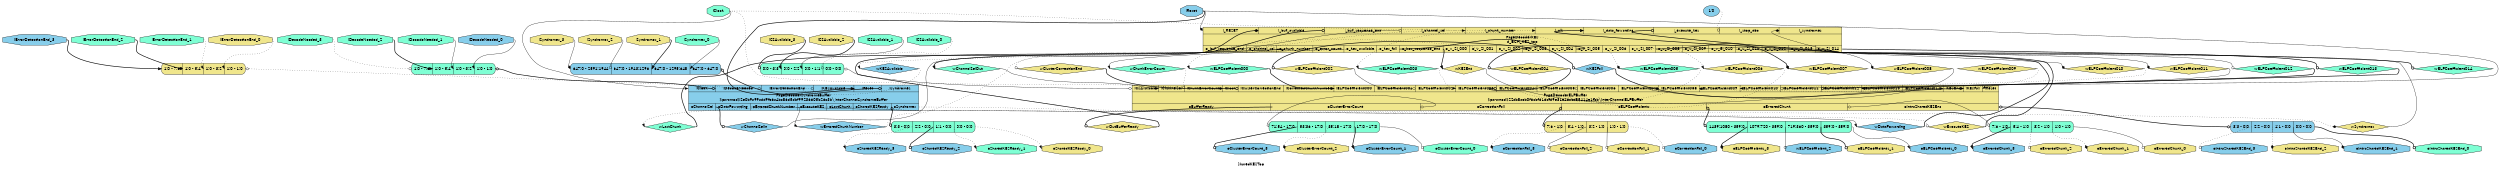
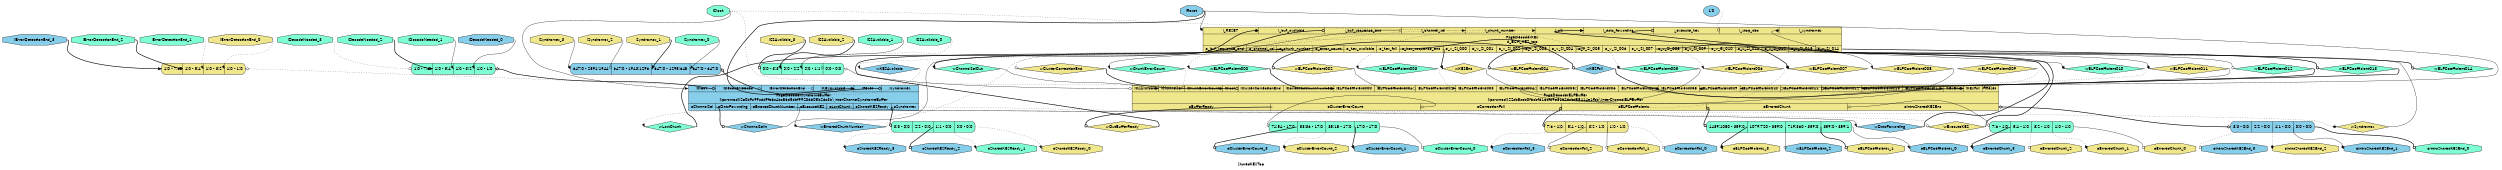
  digraph {
    fontname=Lato
    label=SharedKESTop
    rankdir=TB
    remincross=true
    node [color=black fillcolor=khaki fontcolor=black fontname=Lato shape=octagon style=filled]
    edge [arrowhead=odot color=black fontcolor=black fontname=Lato headport=w style=bold tailport=e]
    n1 [fillcolor=aquamarine label=wELPCoefficient014 shape=diamond]
    n2 [label="{{<p72> iCSAvailable|<p73> iChannelSel|<p74> iChunkErrorCount|<p71> iClock|<p75> iClusterCorrectionEnd|<p76> iCorrectedChunkNumber|<p77> iELPCoefficient000|<p78> iELPCoefficient001|<p79> iELPCoefficient002|<p80> iELPCoefficient003|<p81> iELPCoefficient004|<p82> iELPCoefficient005|<p83> iELPCoefficient006|<p84> iELPCoefficient007|<p85> iELPCoefficient058|<p86> iELPCoefficient009|<p87> iELPCoefficient010|<p88> iELPCoefficient011|<p89> iELPCoefficient012|<p90> iELPCoefficient013|<p91> iELPCoefficient014|<p92> iKESEnd|<p93> iKESFail|<p70> iReset}|PageDecoderELPBuffer\n$paramod$22db8aeb0f6cbf616dfd9e31e46cbd85414e1fbb&#9586;InterChannelELPBuffer|{<p94> oBufferReady|<p95> oClusterErrorCount|<p96> oCorrectionFail|<p97> oELPCoefficients|<p98> oErroredChunk|<p99> oIntraSharedKESEnd}}" shape=record color="" fontcolor=""]
    n3 [label=wOutBufferReady shape=diamond]
-   n4 [fillcolor=aquamarine label="<s3> 1439:1080 - 359:0 |<s2> 1079:720 - 359:0 |<s1> 719:360 - 359:0 |<s0> 359:0 - 359:0 " shape=record style="rounded,filled"]
+   n4 [fillcolor=aquamarine label="<s3> 1439:1080 - 359:0 |<s2> 1079:720 - 359:0 |<s1> 719:360 - 359:0 |<s0> 359:0 - 359:1 " shape=record style="rounded,filled"]
    n5 [fillcolor=aquamarine label="<s3> 71:54 - 17:0 |<s2> 53:36 - 17:0 |<s1> 35:18 - 17:0 |<s0> 17:0 - 17:0 " shape=record style="rounded,filled"]
    n6 [label="<s3> 7:6 - 1:0 |<s2> 5:4 - 1:0 |<s1> 3:2 - 1:0 |<s0> 1:0 - 1:0 " shape=record style="rounded,filled"]
    n7 [fillcolor=aquamarine label="<s3> 7:6 - 1:0 |<s2> 5:4 - 1:0 |<s1> 3:2 - 1:0 |<s0> 1:0 - 1:0 " shape=record style="rounded,filled"]
    n8 [fillcolor=skyblue label="<s3> 3:3 - 0:0 |<s2> 2:2 - 0:0 |<s1> 1:1 - 0:0 |<s0> 0:0 - 0:0 " shape=record style="rounded,filled"]
    n9 [fillcolor=aquamarine label=wELPCoefficient013 shape=diamond]
    n10 [fillcolor=aquamarine label=wELPCoefficient012 shape=diamond]
    n11 [label=wELPCoefficient011 shape=diamond]
-   n12 [label=wELPCoefficient010 shape=diamond]
+   n12 [fillcolor=aquamarine label=wELPCoefficient010 shape=diamond]
    n13 [label=wELPCoefficient009 shape=diamond]
    n14 [label=wELPCoefficient008 shape=diamond]
    n15 [label=wELPCoefficient007 shape=diamond]
    n16 [label=wELPCoefficient006 shape=diamond]
    n17 [fillcolor=aquamarine label=wELPCoefficient005 shape=diamond]
    n18 [label=wELPCoefficient004 shape=diamond]
    n19 [fillcolor=aquamarine label=wELPCoefficient003 shape=diamond]
    n20 [label=wELPCoefficient002 shape=diamond]
    n21 [fillcolor=aquamarine label=wELPCoefficient000 shape=diamond]
    n22 [label=wSyndromes shape=diamond]
    n23 [label="{{<p101> i_RESET|<p102> i_buf_available|<p103> i_buf_sequence_end|<p104> i_channel_sel|<p105> i_chunk_number|<p106> i_clk|<p107> i_data_fowarding|<p108> i_execute_kes|<p109> i_stop_dec|<p110> i_syndromes}|PageDecoderKES\nd_BCH_KES_top|{<p111> o_buf_sequence_end|<p112> o_channel_sel|<p113> o_chunk_number|<p114> o_error_count|<p115> o_kes_available|<p116> o_kes_fail|<p117> o_kes_sequence_end|<p118> o_v_2i_000|<p119> o_v_2i_001|<p120> o_v_2i_002|<p121> o_v_2i_003|<p122> o_v_2i_004|<p123> o_v_2i_005|<p124> o_v_2i_006|<p125> o_v_2i_007|<p126> o_v_2i_008|<p127> o_v_2i_009|<p128> o_v_5i_010|<p129> o_v_2i_011|<p130> o_v_2i_012|<p131> o_v_2i_013|<p132> o_v_2i_014}}" shape=record color="" fontcolor=""]
    n24 [fillcolor=aquamarine label=wChannelSelOut shape=diamond]
    n25 [fillcolor=aquamarine label=wChunkErrorCount shape=diamond]
    n26 [label=wClusterCorrectionEnd shape=diamond]
    n27 [fillcolor=skyblue label=wKESFail shape=diamond]
    n28 [label=wKESEnd shape=diamond]
    n29 [fillcolor=skyblue label=wKESAvailable shape=diamond]
    n30 [fillcolor=skyblue label=wChannelSelIn shape=diamond]
    n31 [fillcolor=aquamarine label=wLastChunk shape=diamond]
    n32 [fillcolor=skyblue label=wDataFowarding shape=diamond]
    n33 [fillcolor=skyblue label=wErroredChunkNumber shape=diamond]
    n34 [label=wExecuteKES shape=diamond]
    n35 [fillcolor=skyblue label="{{<p71> iClock|<p134> iDecodeNeeded|<p135> iErrorDetectionEnd|<p136> iKESAvailable|<p70> iReset|<p137> iSyndromes}|PageDecoderSyndromeBuffer\n$paramod$2e0b9a99add9fe6a4bc86d5dbf99236605b26c3b&#9586;InterChannelSyndromeBuffer|{<p138> oChannelSel|<p139> oDataFowarding|<p140> oErroredChunkNumber|<p141> oExecuteKES|<p142> oLastChunk|<p143> oSharedKESReady|<p144> oSyndromes}}" shape=record color="" fontcolor=""]
    n36 [fillcolor=aquamarine label="<s3> 3:3 - 0:0 |<s2> 2:2 - 0:0 |<s1> 1:1 - 0:0 |<s0> 0:0 - 0:0 " shape=record style="rounded,filled"]
    n37 [label=oELPCoefficients_3]
    n38 [fillcolor=skyblue label=oClusterErrorCount_3]
    n39 [fillcolor=skyblue label=oCorrectionFail_3]
    n40 [fillcolor=skyblue label=oErroredChunk_3]
    n41 [fillcolor=skyblue label=oIntraSharedKESEnd_3]
    n42 [label=iCSAvailable_3]
    n43 [fillcolor=aquamarine label="<s3> 0:0 - 3:3 |<s2> 0:0 - 2:2 |<s1> 0:0 - 1:1 |<s0> 0:0 - 0:0 " shape=record style="rounded,filled"]
    n44 [label=iSyndromes_3]
    n45 [fillcolor=skyblue label="<s3> 647:0 - 2591:1944 |<s2> 647:0 - 1943:1296 |<s1> 647:0 - 1295:648 |<s0> 647:0 - 647:0 " shape=record style="rounded,filled"]
    n46 [fillcolor=aquamarine label=iDecodeNeeded_3]
    n47 [fillcolor=aquamarine label="<s3> 1:0 - 7:6 |<s2> 1:0 - 5:4 |<s1> 1:0 - 3:2 |<s0> 1:0 - 1:0 " shape=record style="rounded,filled"]
    n48 [fillcolor=skyblue label=iErrorDetectionEnd_3]
    n49 [label="<s3> 1:0 - 7:6 |<s2> 1:0 - 5:4 |<s1> 1:0 - 3:2 |<s0> 1:0 - 1:0 " shape=record style="rounded,filled"]
    n50 [fillcolor=skyblue label=oSharedKESReady_3]
    n51 [fillcolor=skyblue label=wELPCoefficient_2]
    n52 [label=oClusterErrorCount_2]
    n53 [label=oCorrectionFail_2]
    n54 [label=oErroredChunk_2]
    n55 [label=oIntraSharedKESEnd_2]
    n56 [label=iCSAvailable_2]
    n57 [label=iSyndromes_2]
    n58 [fillcolor=aquamarine label=iDecodeNeeded_2]
    n59 [fillcolor=aquamarine label=iErrorDetectionEnd_2]
    n60 [fillcolor=skyblue label=oSharedKESReady_2]
    n61 [label=oELPCoefficients_1]
    n62 [fillcolor=skyblue label=oClusterErrorCount_1]
    n63 [label=oCorrectionFail_1]
    n64 [label=oErroredChunk_1]
    n65 [fillcolor=skyblue label=oIntraSharedKESEnd_1]
    n66 [fillcolor=aquamarine label=iCSAvailable_1]
    n67 [label=iSyndromes_1]
    n68 [fillcolor=aquamarine label=iDecodeNeeded_1]
    n69 [fillcolor=aquamarine label=iErrorDetectionEnd_1]
    n70 [fillcolor=aquamarine label=oSharedKESReady_1]
    n71 [fillcolor=skyblue label=oELPCoefficients_0]
    n72 [fillcolor=aquamarine label=oClusterErrorCount_0]
    n73 [fillcolor=skyblue label=oCorrectionFail_0]
    n74 [label=oErroredChunk_0]
    n75 [fillcolor=aquamarine label=oIntraSharedKESEnd_0]
    n76 [fillcolor=aquamarine label=iCSAvailable_0]
    n77 [fillcolor=aquamarine label=iSyndromes_0]
    n78 [fillcolor=skyblue label=iDecodeNeeded_0]
    n79 [label=iErrorDetectionEnd_0]
    n80 [label=oSharedKESReady_0]
    n81 [fillcolor=skyblue label=iReset]
    n82 [fillcolor=aquamarine label=iClock]
    n83 [fillcolor=skyblue label="1'0" color="" fontcolor="" shape=""]
    n2 -> n3 [tailport="p94:e"]
    n2 -> n4 [arrowhead=odiamond arrowtail=odiamond dir=both tailport="p97:e"]
    n2 -> n5 [arrowhead=odiamond arrowtail=odiamond dir=both style=solid tailport="p95:e"]
    n2 -> n6 [arrowhead=odiamond arrowtail=odiamond dir=both tailport="p96:e"]
    n2 -> n7 [arrowhead=odiamond arrowtail=odiamond dir=both style=solid tailport="p98:e"]
    n2 -> n8 [arrowhead=odiamond arrowtail=odiamond dir=both tailport="p99:e"]
    n3 -> n23 [arrowhead=diamond headport="p102:w"]
    n4 -> n37 [arrowhead=diamond tailport="s3:e"]
    n4 -> n51 [style=solid tailport="s2:e"]
    n4 -> n61 [tailport="s1:e"]
    n4 -> n71 [arrowhead=normal style=solid tailport="s0:e"]
    n5 -> n38 [tailport="s3:e"]
    n5 -> n52 [arrowhead=diamond style=dotted tailport="s2:e"]
    n5 -> n62 [arrowhead=normal tailport="s1:e"]
    n5 -> n72 [style=solid tailport="s0:e"]
    n6 -> n39 [arrowhead=diamond style=dotted tailport="s3:e"]
    n6 -> n53 [style=solid tailport="s2:e"]
    n6 -> n63 [style=solid tailport="s1:e"]
    n6 -> n73 [style=dotted tailport="s0:e"]
    n7 -> n40 [arrowhead=normal tailport="s3:e"]
    n7 -> n54 [style=dotted tailport="s2:e"]
    n7 -> n64 [arrowhead=diamond style=dotted tailport="s1:e"]
    n7 -> n74 [style=solid tailport="s0:e"]
    n8 -> n41 [style=dotted tailport="s3:e"]
    n8 -> n55 [arrowhead=diamond style=dotted tailport="s2:e"]
    n8 -> n65 [arrowhead=diamond style=solid tailport="s1:e"]
    n8 -> n75 [tailport="s0:e"]
    n9 -> n2 [arrowhead=normal headport="p90:w"]
    n10 -> n2 [headport="p89:w"]
    n11 -> n2 [headport="p88:w" style=solid]
    n12 -> n2 [arrowhead=normal headport="p87:w" style=dotted]
    n13 -> n2 [arrowhead=diamond headport="p86:w" style=dotted]
    n14 -> n2 [arrowhead=diamond headport="p85:w" style=solid]
    n16 -> n2 [headport="p83:w" style=dotted]
-   n17 -> n2 [headport="p82:w" style=dotted]
-   n18 -> n2 [headport="p81:w"]
+   n17 -> n2 [headport="p82:w" style=solid]
    n19 -> n2 [arrowhead=normal headport="p80:w" style=dotted]
    n20 -> n2 [headport="p79:w" style=solid]
    n21 -> n2 [arrowhead=normal headport="p77:w"]
    n22 -> n23 [arrowhead=diamond headport="p110:w" style=solid]
    n23 -> n1 [tailport="p132:e"]
    n23 -> n9 [tailport="p131:e"]
    n23 -> n10 [style=solid tailport="p130:e"]
    n23 -> n11 [arrowhead=diamond style=solid tailport="p129:e"]
    n23 -> n12 [arrowhead=diamond style=solid tailport="p128:e"]
-   n23 -> n14 [arrowhead=diamond style=solid tailport="p126:e"]
+   n23 -> n14 [arrowhead=normal style=solid tailport="p126:e"]
    n23 -> n15 [arrowhead=diamond tailport="p125:e"]
    n23 -> n16 [arrowhead=normal style=dotted tailport="p124:e"]
    n23 -> n17 [arrowhead=diamond style=dotted tailport="p123:e"]
    n23 -> n18 [tailport="p122:e"]
    n23 -> n19 [arrowhead=normal style=dotted tailport="p121:e"]
    n23 -> n20 [tailport="p120:e"]
    n23 -> n21 [arrowhead=normal style=dotted tailport="p118:e"]
    n23 -> n24 [arrowhead=normal tailport="p112:e"]
    n23 -> n25 [arrowhead=normal style=solid tailport="p114:e"]
    n23 -> n26 [style=dotted tailport="p111:e"]
    n23 -> n27 [tailport="p116:e"]
    n23 -> n28 [arrowhead=normal tailport="p117:e"]
    n23 -> n29 [arrowhead=normal style=dotted tailport="p115:e"]
    n24 -> n2 [arrowhead=normal headport="p73:w" style=solid]
    n25 -> n2 [headport="p74:w" style=dotted]
    n26 -> n2 [headport="p75:w"]
    n27 -> n2 [arrowhead=normal headport="p93:w"]
    n28 -> n2 [arrowhead=normal headport="p92:w" style=solid]
    n29 -> n35 [headport="p136:w" style=dotted]
    n30 -> n23 [headport="p104:w" style=solid]
    n31 -> n23 [headport="p103:w"]
    n32 -> n23 [arrowhead=normal headport="p107:w"]
    n33 -> n23 [arrowhead=normal headport="p105:w" style=dotted]
    n34 -> n23 [headport="p108:w"]
    n35 -> n22 [arrowhead=diamond style=dotted tailport="p144:e"]
    n35 -> n30 [tailport="p138:e"]
    n35 -> n31 [arrowhead=normal style=dotted tailport="p142:e"]
    n35 -> n32 [arrowhead=normal style=solid tailport="p139:e"]
    n35 -> n33 [arrowhead=normal style=solid tailport="p140:e"]
    n35 -> n34 [style=dotted tailport="p141:e"]
    n35 -> n36 [arrowhead=odiamond arrowtail=odiamond dir=both tailport="p143:e"]
    n36 -> n50 [arrowhead=normal style=dotted tailport="s3:e"]
    n36 -> n60 [tailport="s2:e"]
    n36 -> n70 [arrowhead=normal style=dotted tailport="s1:e"]
    n36 -> n80 [arrowhead=normal style=dotted tailport="s0:e"]
    n42 -> n43 [headport="s3:w"]
    n43 -> n2 [arrowhead=odiamond arrowtail=odiamond dir=both headport="p72:w" style=solid]
    n44 -> n45 [arrowhead=diamond headport="s3:w" style=solid]
    n45 -> n35 [arrowhead=odiamond arrowtail=odiamond dir=both headport="p137:w"]
    n46 -> n47 [headport="s3:w" style=dotted]
    n47 -> n35 [arrowhead=odiamond arrowtail=odiamond dir=both headport="p134:w"]
    n48 -> n49 [arrowhead=normal headport="s3:w"]
    n49 -> n35 [arrowhead=odiamond arrowtail=odiamond dir=both headport="p135:w" style=dotted]
    n56 -> n43 [arrowhead=normal headport="s2:w"]
    n57 -> n45 [headport="s2:w" style=solid]
    n58 -> n47 [arrowhead=normal headport="s2:w"]
    n59 -> n49 [arrowhead=diamond headport="s2:w"]
    n66 -> n43 [arrowhead=normal headport="s1:w" style=solid]
    n67 -> n45 [arrowhead=normal headport="s1:w"]
    n68 -> n47 [arrowhead=normal headport="s1:w" style=solid]
    n69 -> n49 [arrowhead=normal headport="s1:w" style=dotted]
    n76 -> n43 [headport="s0:w" style=dotted]
    n77 -> n45 [arrowhead=normal headport="s0:w" style=solid]
    n78 -> n47 [arrowhead=normal headport="s0:w" style=solid]
    n79 -> n49 [arrowhead=normal headport="s0:w" style=dotted]
    n81 -> n2 [arrowhead=normal headport="p70:w" style=solid]
    n81 -> n23 [arrowhead=diamond headport="p101:w" style=solid]
    n81 -> n35 [arrowhead=normal headport="p70:w"]
    n82 -> n2 [arrowhead=diamond headport="p71:w" style=dotted]
    n82 -> n23 [arrowhead=normal headport="p106:w" style=dotted]
    n82 -> n35 [arrowhead=normal headport="p71:w" style=solid]
    n83 -> n23 [headport="p109:w" style=dotted]
  }
